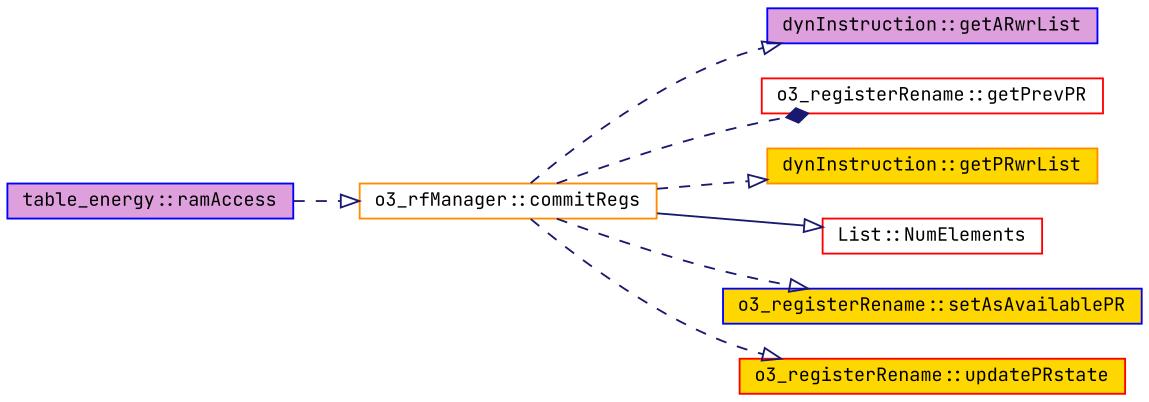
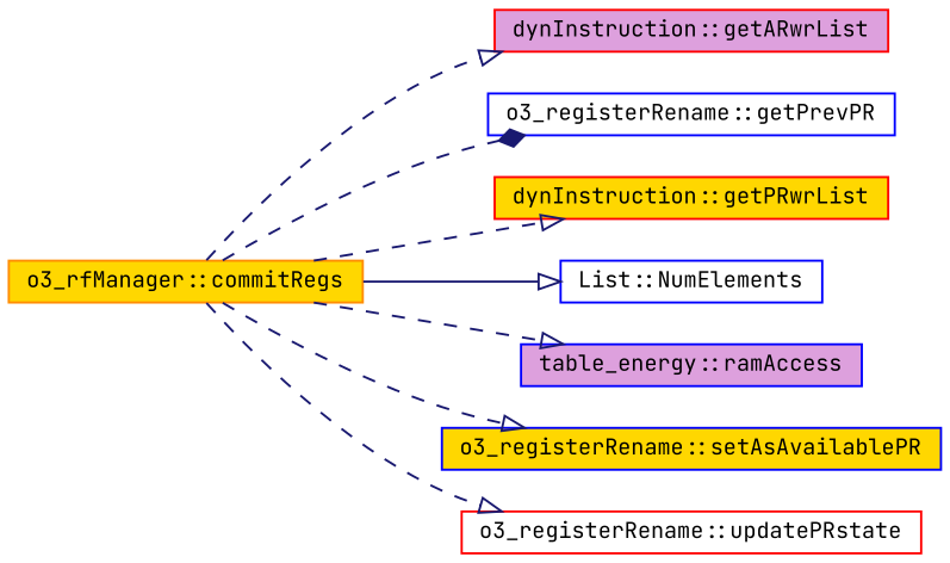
  digraph {
    fontname="JetBrains Mono"
    rankdir=LR
    node [color=blue fillcolor=white fontname="JetBrains Mono" fontsize=10 shape=record style=filled]
    edge [arrowhead=onormal color=midnightblue fontname="JetBrains Mono" fontsize=10 labelfontname=Helvetica labelfontsize=10 style=dashed]
-   n1 [color=darkorange fontcolor=black height=0.2 label="o3_rfManager::commitRegs" width=0.4]
-   n2 [fillcolor=plum height=0.2 label="dynInstruction::getARwrList" width=0.4]
-   n3 [color=red height=0.2 label="o3_registerRename::getPrevPR" width=0.4]
-   n4 [color=darkorange fillcolor=gold height=0.2 label="dynInstruction::getPRwrList" width=0.4]
-   n5 [color=red height=0.2 label="List::NumElements" width=0.4]
+   n1 [color=darkorange fillcolor=gold fontcolor=black height=0.2 label="o3_rfManager::commitRegs" width=0.4]
+   n2 [color=red fillcolor=plum height=0.2 label="dynInstruction::getARwrList" width=0.4]
+   n3 [height=0.2 label="o3_registerRename::getPrevPR" width=0.4]
+   n4 [color=red fillcolor=gold height=0.2 label="dynInstruction::getPRwrList" width=0.4]
+   n5 [height=0.2 label="List::NumElements" width=0.4]
    n6 [fillcolor=plum height=0.2 label="table_energy::ramAccess" width=0.4]
    n7 [fillcolor=gold height=0.2 label="o3_registerRename::setAsAvailablePR" width=0.4]
-   n8 [color=red fillcolor=gold height=0.2 label="o3_registerRename::updatePRstate" width=0.4]
+   n8 [color=red height=0.2 label="o3_registerRename::updatePRstate" width=0.4]
    n1 -> n2
    n1 -> n3 [arrowhead=diamond]
    n1 -> n4
    n1 -> n5 [style=solid]
-   n6 -> n1
+   n1 -> n6
    n1 -> n7
    n1 -> n8
  }
